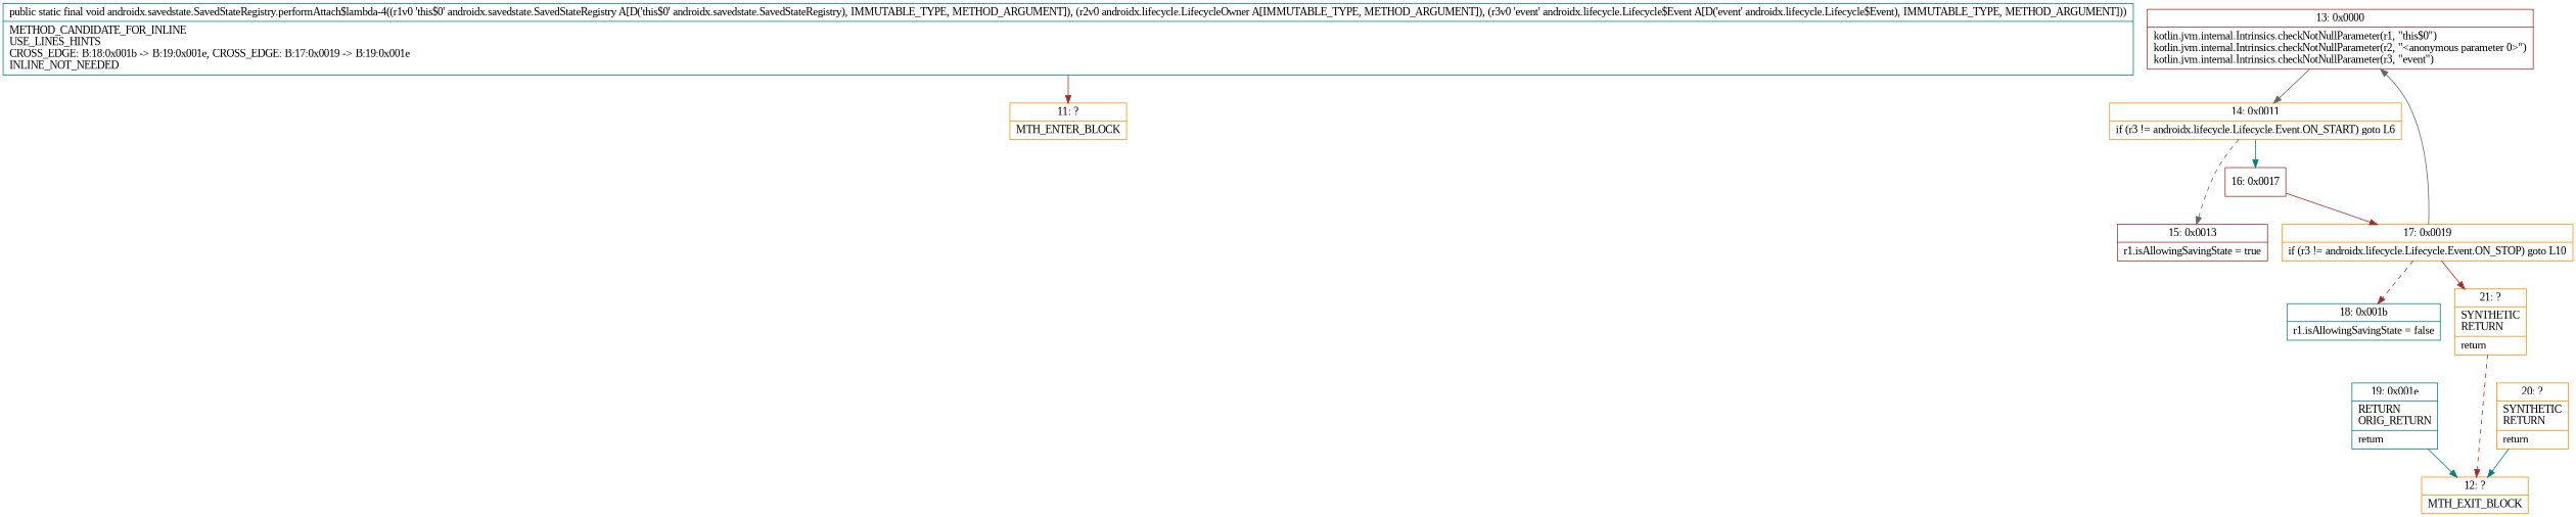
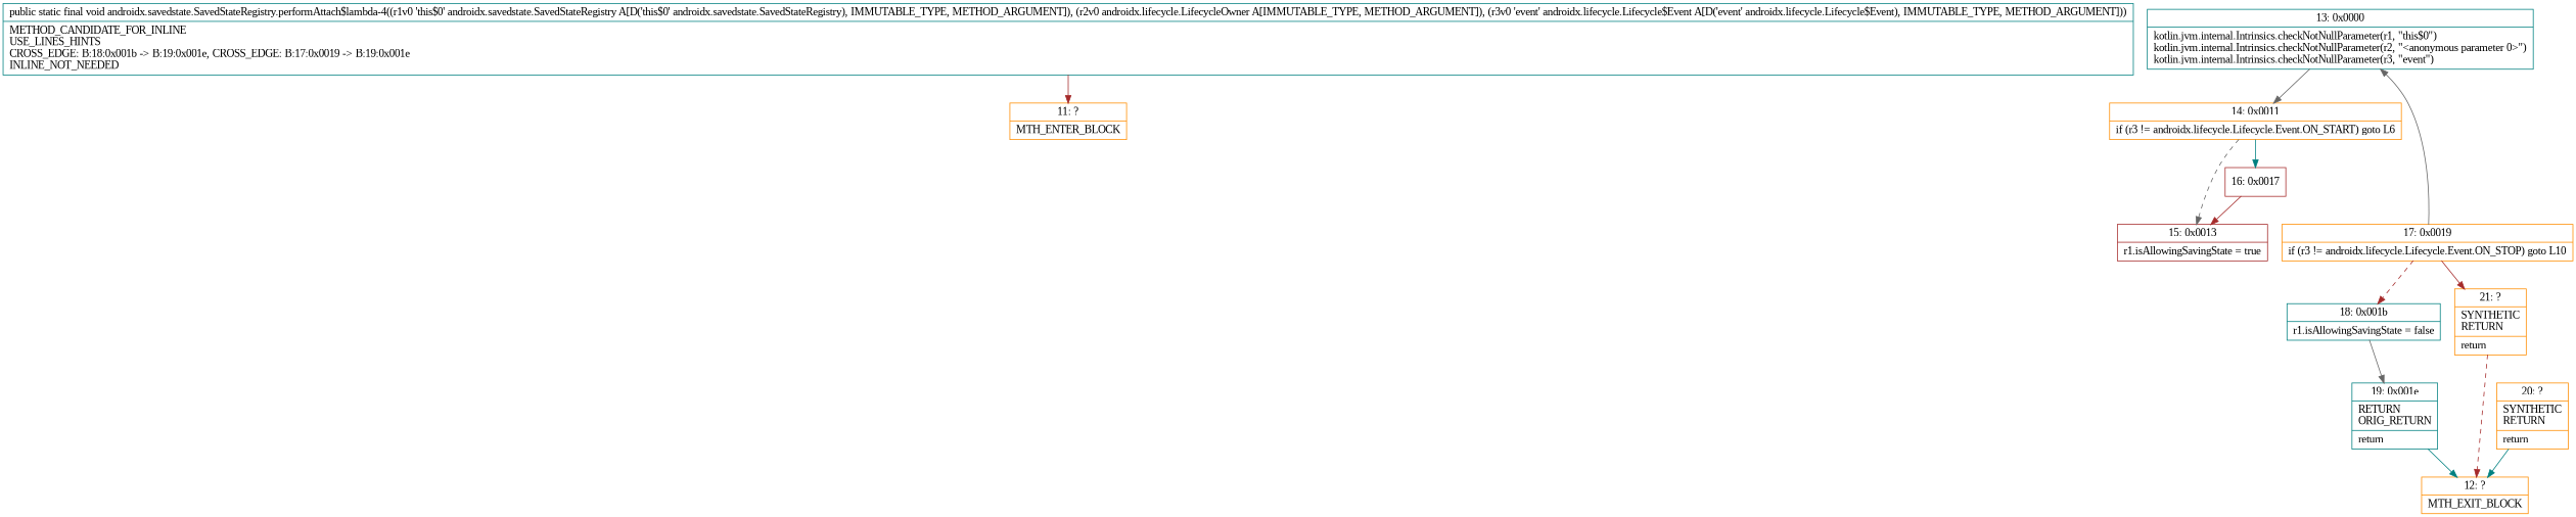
  digraph {
    fontname="Liberation Serif"
    node [color=darkorange fontname="Liberation Serif" shape=record]
    edge [color=brown fontname="Liberation Serif"]
    n1 [label="{11\:\ ?|MTH_ENTER_BLOCK\l}"]
-   n2 [color=brown label="{13\:\ 0x0000|kotlin.jvm.internal.Intrinsics.checkNotNullParameter(r1, \"this$0\")\lkotlin.jvm.internal.Intrinsics.checkNotNullParameter(r2, \"\<anonymous parameter 0\>\")\lkotlin.jvm.internal.Intrinsics.checkNotNullParameter(r3, \"event\")\l}"]
+   n2 [color=teal label="{13\:\ 0x0000|kotlin.jvm.internal.Intrinsics.checkNotNullParameter(r1, \"this$0\")\lkotlin.jvm.internal.Intrinsics.checkNotNullParameter(r2, \"\<anonymous parameter 0\>\")\lkotlin.jvm.internal.Intrinsics.checkNotNullParameter(r3, \"event\")\l}"]
    n3 [label="{14\:\ 0x0011|if (r3 != androidx.lifecycle.Lifecycle.Event.ON_START) goto L6\l}"]
    n4 [color=brown label="{15\:\ 0x0013|r1.isAllowingSavingState = true\l}"]
    n5 [color=brown label="{16\:\ 0x0017}"]
    n6 [label="{17\:\ 0x0019|if (r3 != androidx.lifecycle.Lifecycle.Event.ON_STOP) goto L10\l}"]
    n7 [label="{20\:\ ?|SYNTHETIC\lRETURN\l|return\l}"]
    n8 [label="{12\:\ ?|MTH_EXIT_BLOCK\l}"]
    n9 [color=teal label="{18\:\ 0x001b|r1.isAllowingSavingState = false\l}"]
    n10 [label="{21\:\ ?|SYNTHETIC\lRETURN\l|return\l}"]
    n11 [color=teal label="{19\:\ 0x001e|RETURN\lORIG_RETURN\l|return\l}"]
    n12 [color=teal label="{public static final void androidx.savedstate.SavedStateRegistry.performAttach$lambda\-4((r1v0 'this$0' androidx.savedstate.SavedStateRegistry A[D('this$0' androidx.savedstate.SavedStateRegistry), IMMUTABLE_TYPE, METHOD_ARGUMENT]), (r2v0 androidx.lifecycle.LifecycleOwner A[IMMUTABLE_TYPE, METHOD_ARGUMENT]), (r3v0 'event' androidx.lifecycle.Lifecycle$Event A[D('event' androidx.lifecycle.Lifecycle$Event), IMMUTABLE_TYPE, METHOD_ARGUMENT]))  | METHOD_CANDIDATE_FOR_INLINE\lUSE_LINES_HINTS\lCROSS_EDGE: B:18:0x001b \-\> B:19:0x001e, CROSS_EDGE: B:17:0x0019 \-\> B:19:0x001e\lINLINE_NOT_NEEDED\l}"]
    n2 -> n3 [color=gray40]
    n3 -> n4 [color=gray40 style=dashed]
    n3 -> n5 [color=teal]
-   n5 -> n6
+   n5 -> n4
    n6 -> n2 [color=gray40]
    n6 -> n9 [style=dashed]
    n6 -> n10
    n7 -> n8 [color=teal]
+   n9 -> n11 [color=gray40]
    n10 -> n8 [style=dashed]
    n11 -> n8 [color=teal]
    n12 -> n1
  }
